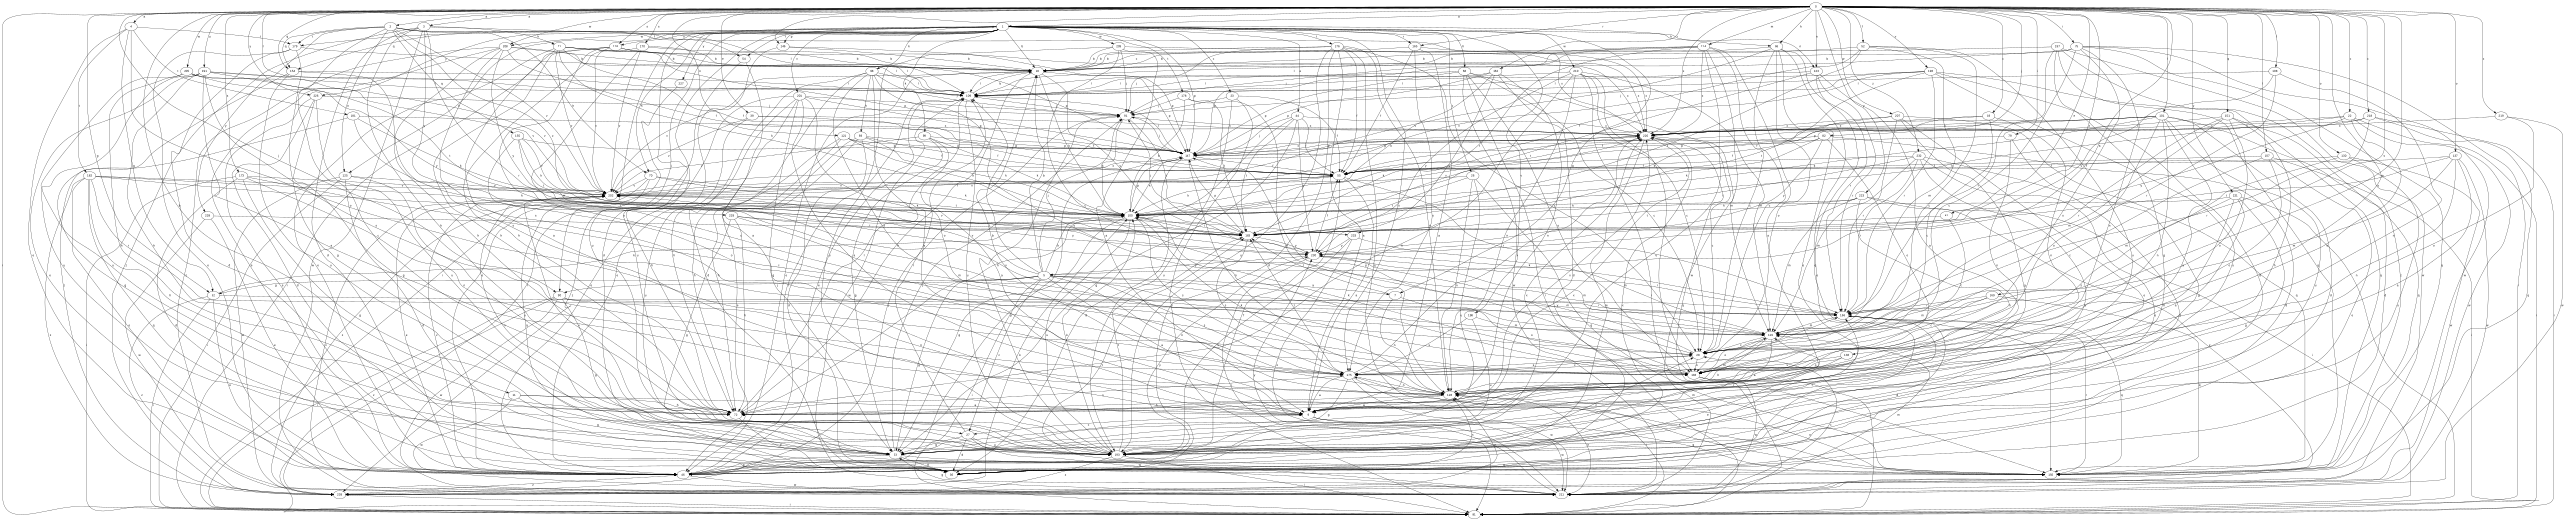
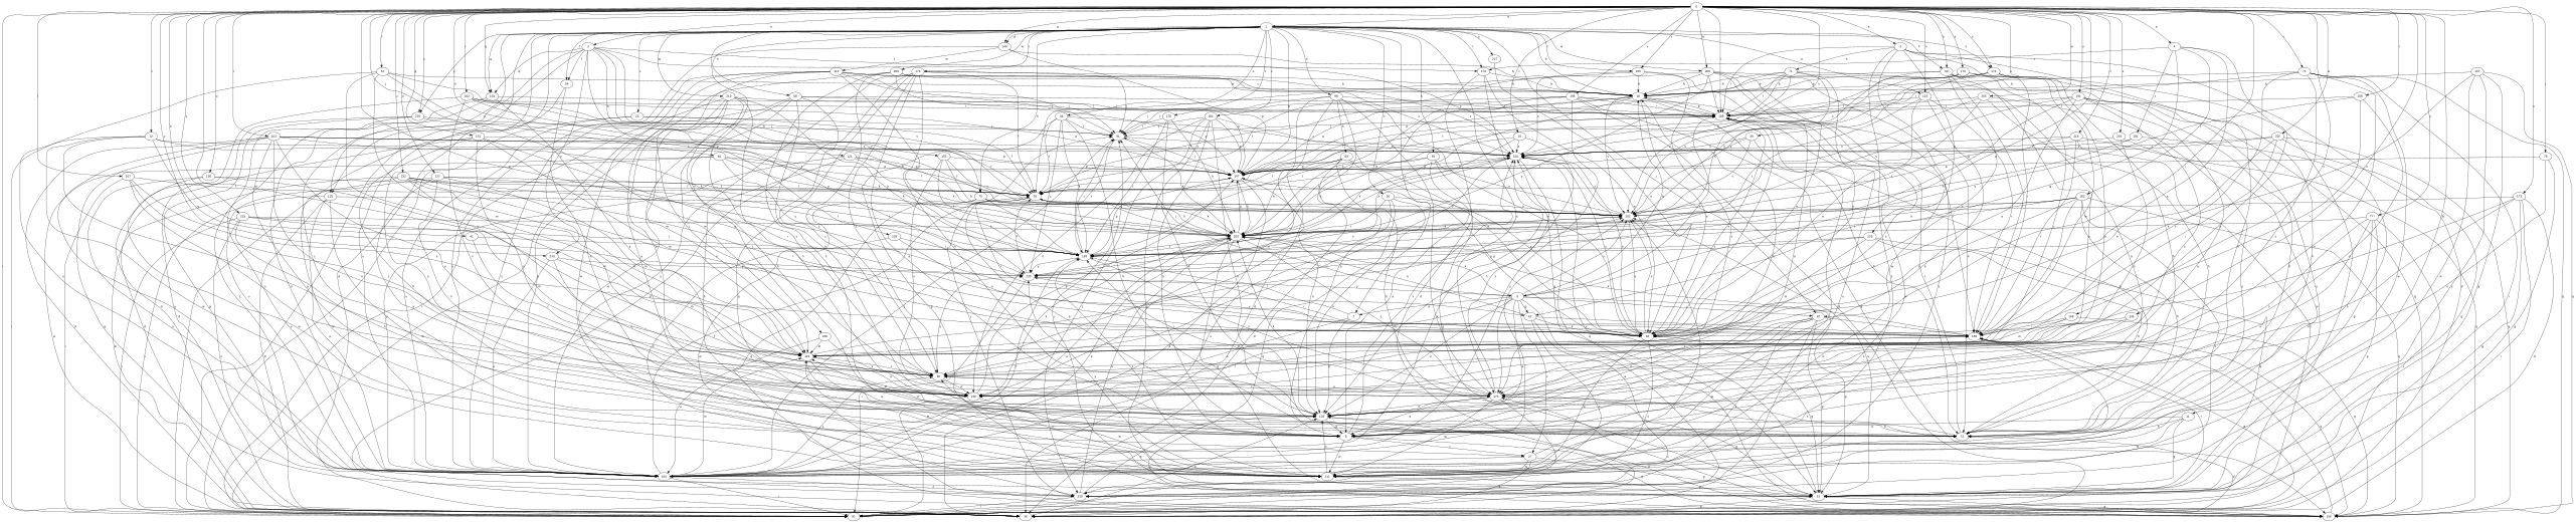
  strict digraph {
    fontname="Liberation Sans"
    node [fontname="Liberation Sans"]
    edge [fontname="Liberation Sans"]
    0
    1
    2
    3
    4
    5
    11
    19
    22
    39
    41
    52
    62
    66
    75
    79
    81
    82
    90
    101
    107
    108
    109
    114
    119
    121
    123
    130
    136
    137
    146
    151
    154
    162
    165
    169
    170
    173
    174
    191
    196
    205
    207
    208
    218
    219
    220
    221
    223
    226
    232
    233
    7
    18
    23
    26
    36
    44
    54
    68
    70
    98
    99
    125
    147
    175
    176
    178
    179
    193
    198
    201
    209
    210
    227
    27
    155
    202
    228
    71
    72
    166
    211
    229
    239
    46
    138
    181
    182
    9
    63
    91
    100
    128
    28
    230
    55
    183
    156
    69
    197
    0 -> 1 [label=a]
    0 -> 2 [label=a]
    0 -> 3 [label=a]
    0 -> 4 [label=a]
    0 -> 5 [label=a]
    0 -> 11 [label=b]
    0 -> 19 [label=c]
    0 -> 22 [label=c]
    0 -> 39 [label=e]
    0 -> 41 [label=e]
    0 -> 52 [label=f]
    0 -> 62 [label=g]
    0 -> 66 [label=h]
    0 -> 75 [label=i]
    0 -> 79 [label=i]
    0 -> 81 [label=i]
    0 -> 82 [label=j]
    0 -> 90 [label=j]
    0 -> 101 [label=l]
    0 -> 107 [label=l]
    0 -> 108 [label=l]
    0 -> 109 [label=l]
-   0 -> 114 [label=m]
+   146 -> 114 [label=m]
    0 -> 119 [label=m]
    0 -> 121 [label=n]
    0 -> 123 [label=n]
    0 -> 130 [label=o]
    0 -> 136 [label=o]
    0 -> 137 [label=o]
    0 -> 146 [label=p]
    0 -> 151 [label=q]
    0 -> 154 [label=q]
    0 -> 162 [label=r]
    0 -> 165 [label=r]
    0 -> 169 [label=s]
    0 -> 170 [label=s]
    0 -> 173 [label=s]
    0 -> 174 [label=s]
    0 -> 191 [label=u]
    0 -> 196 [label=v]
    0 -> 205 [label=w]
    0 -> 207 [label=w]
    0 -> 208 [label=w]
    0 -> 218 [label=x]
    0 -> 219 [label=x]
    0 -> 220 [label=x]
    0 -> 221 [label=y]
    0 -> 223 [label=y]
    0 -> 226 [label=y]
    0 -> 232 [label=z]
    0 -> 233 [label=z]
    1 -> 66 [label=h]
    1 -> 81 [label=i]
    1 -> 90 [label=j]
    1 -> 123 [label=n]
    1 -> 146 [label=p]
    1 -> 154 [label=q]
    1 -> 165 [label=r]
    1 -> 174 [label=s]
    1 -> 208 [label=w]
    1 -> 226 [label=y]
    1 -> 7 [label=a]
    1 -> 18 [label=b]
    1 -> 23 [label=c]
    1 -> 26 [label=c]
    1 -> 36 [label=d]
    1 -> 44 [label=e]
    1 -> 54 [label=f]
    1 -> 68 [label=h]
    1 -> 70 [label=h]
    1 -> 98 [label=k]
    1 -> 99 [label=k]
    1 -> 125 [label=n]
    1 -> 147 [label=p]
    1 -> 175 [label=s]
    1 -> 176 [label=t]
    1 -> 178 [label=t]
    1 -> 179 [label=t]
    1 -> 193 [label=u]
    1 -> 198 [label=v]
    1 -> 201 [label=v]
    1 -> 209 [label=w]
    1 -> 210 [label=w]
    1 -> 227 [label=y]
    2 -> 154 [label=q]
    2 -> 220 [label=x]
    2 -> 233 [label=z]
    2 -> 54 [label=f]
    2 -> 70 [label=h]
    2 -> 125 [label=n]
    2 -> 179 [label=t]
    2 -> 27 [label=c]
    2 -> 155 [label=q]
    2 -> 202 [label=v]
    2 -> 228 [label=y]
    3 -> 109 [label=l]
    3 -> 36 [label=d]
    3 -> 71 [label=h]
    3 -> 72 [label=h]
    3 -> 166 [label=r]
    3 -> 211 [label=w]
    3 -> 229 [label=y]
    3 -> 239 [label=z]
    4 -> 62 [label=g]
    4 -> 179 [label=t]
    4 -> 46 [label=e]
    4 -> 138 [label=o]
    4 -> 181 [label=t]
    4 -> 182 [label=t]
    5 -> 62 [label=g]
    5 -> 81 [label=i]
    5 -> 90 [label=j]
    5 -> 109 [label=l]
    5 -> 119 [label=m]
    5 -> 7 [label=a]
    5 -> 18 [label=b]
    5 -> 175 [label=s]
    5 -> 27 [label=c]
    5 -> 202 [label=v]
    5 -> 9 [label=a]
    5 -> 63 [label=g]
    5 -> 91 [label=j]
    5 -> 100 [label=k]
    5 -> 128 [label=n]
    11 -> 72 [label=h]
    11 -> 211 [label=w]
    11 -> 9 [label=a]
    11 -> 63 [label=g]
    19 -> 220 [label=x]
    19 -> 100 [label=k]
    19 -> 128 [label=n]
    19 -> 28 [label=c]
    22 -> 81 [label=i]
    22 -> 220 [label=x]
    22 -> 211 [label=w]
    22 -> 138 [label=o]
    22 -> 100 [label=k]
    22 -> 230 [label=y]
    39 -> 220 [label=x]
    39 -> 202 [label=v]
    39 -> 72 [label=h]
    39 -> 55 [label=f]
    41 -> 28 [label=c]
    41 -> 183 [label=t]
    52 -> 119 [label=m]
    52 -> 18 [label=b]
    52 -> 193 [label=u]
    52 -> 202 [label=v]
    52 -> 28 [label=c]
    52 -> 183 [label=t]
    62 -> 81 [label=i]
    62 -> 166 [label=r]
    62 -> 239 [label=z]
    62 -> 46 [label=e]
    62 -> 100 [label=k]
    66 -> 18 [label=b]
    66 -> 202 [label=v]
    66 -> 166 [label=r]
    66 -> 46 [label=e]
    66 -> 138 [label=o]
    66 -> 28 [label=c]
    66 -> 156 [label=q]
    75 -> 81 [label=i]
    75 -> 109 [label=l]
    75 -> 18 [label=b]
    75 -> 175 [label=s]
    75 -> 211 [label=w]
    75 -> 128 [label=n]
    75 -> 28 [label=c]
    75 -> 156 [label=q]
    79 -> 147 [label=p]
    79 -> 63 [label=g]
    79 -> 128 [label=n]
    82 -> 36 [label=d]
    82 -> 147 [label=p]
    82 -> 138 [label=o]
    82 -> 100 [label=k]
    82 -> 230 [label=y]
    82 -> 55 [label=f]
    90 -> 81 [label=i]
    90 -> 166 [label=r]
    90 -> 211 [label=w]
    90 -> 239 [label=z]
+   90 -> 9 [label=a]
    90 -> 63 [label=g]
    90 -> 128 [label=n]
    101 -> 220 [label=x]
    101 -> 36 [label=d]
    101 -> 147 [label=p]
    101 -> 193 [label=u]
    101 -> 138 [label=o]
    101 -> 9 [label=a]
    101 -> 100 [label=k]
    101 -> 128 [label=n]
    101 -> 55 [label=f]
    101 -> 156 [label=q]
    107 -> 81 [label=i]
    107 -> 46 [label=e]
    107 -> 138 [label=o]
    107 -> 28 [label=c]
    107 -> 55 [label=f]
    108 -> 109 [label=l]
    108 -> 166 [label=r]
    108 -> 128 [label=n]
    108 -> 230 [label=y]
    109 -> 18 [label=b]
    109 -> 193 [label=u]
    109 -> 211 [label=w]
    109 -> 46 [label=e]
    109 -> 91 [label=j]
    114 -> 220 [label=x]
    114 -> 18 [label=c]
    114 -> 147 [label=p]
    114 -> 193 [label=u]
    114 -> 211 [label=w]
    114 -> 9 [label=a]
    114 -> 91 [label=j]
    114 -> 28 [label=c]
    114 -> 183 [label=t]
    119 -> 202 [label=v]
    119 -> 72 [label=h]
    119 -> 138 [label=o]
    119 -> 9 [label=a]
    119 -> 28 [label=c]
    121 -> 147 [label=p]
    121 -> 193 [label=u]
    121 -> 72 [label=h]
    121 -> 100 [label=k]
    121 -> 55 [label=f]
    123 -> 109 [label=l]
    123 -> 166 [label=r]
    123 -> 46 [label=e]
    123 -> 9 [label=a]
    123 -> 183 [label=t]
    130 -> 119 [label=m]
    130 -> 193 [label=u]
    130 -> 211 [label=w]
    130 -> 55 [label=f]
    136 -> 175 [label=s]
    136 -> 46 [label=e]
    136 -> 138 [label=o]
    137 -> 119 [label=m]
    137 -> 211 [label=w]
    137 -> 9 [label=a]
    137 -> 128 [label=n]
    137 -> 55 [label=f]
    137 -> 183 [label=t]
    146 -> 18 [label=b]
    146 -> 147 [label=p]
    146 -> 193 [label=u]
    151 -> 119 [label=m]
    151 -> 220 [label=x]
    151 -> 36 [label=d]
    151 -> 72 [label=h]
    151 -> 166 [label=r]
    151 -> 138 [label=o]
    154 -> 109 [label=l]
    154 -> 175 [label=s]
    154 -> 193 [label=u]
    154 -> 239 [label=z]
    162 -> 109 [label=l]
    162 -> 36 [label=d]
    162 -> 147 [label=p]
    162 -> 100 [label=k]
    162 -> 128 [label=n]
    162 -> 230 [label=y]
    165 -> 220 [label=x]
    165 -> 18 [label=b]
    165 -> 175 [label=s]
    165 -> 9 [label=a]
    165 -> 55 [label=f]
    169 -> 119 [label=m]
    169 -> 166 [label=r]
    169 -> 28 [label=c]
    169 -> 156 [label=q]
    170 -> 119 [label=m]
    170 -> 18 [label=b]
    170 -> 147 [label=p]
    170 -> 202 [label=v]
    170 -> 72 [label=h]
    173 -> 81 [label=i]
    173 -> 36 [label=d]
    173 -> 202 [label=v]
    173 -> 63 [label=g]
    173 -> 128 [label=n]
    173 -> 28 [label=c]
    174 -> 81 [label=i]
    174 -> 220 [label=x]
    174 -> 18 [label=b]
    174 -> 202 [label=v]
    174 -> 72 [label=h]
    174 -> 138 [label=o]
    191 -> 109 [label=l]
    191 -> 175 [label=s]
    191 -> 193 [label=u]
    191 -> 202 [label=v]
    191 -> 72 [label=h]
    191 -> 46 [label=e]
    191 -> 9 [label=a]
    191 -> 230 [label=y]
    196 -> 109 [label=l]
    196 -> 36 [label=d]
    196 -> 193 [label=u]
    196 -> 166 [label=r]
    196 -> 91 [label=j]
    196 -> 55 [label=f]
    196 -> 183 [label=t]
    196 -> 156 [label=q]
    205 -> 109 [label=l]
    205 -> 193 [label=u]
    205 -> 202 [label=v]
    205 -> 72 [label=h]
    205 -> 183 [label=t]
    207 -> 220 [label=x]
    207 -> 166 [label=r]
    207 -> 46 [label=e]
    207 -> 63 [label=g]
    207 -> 55 [label=f]
    207 -> 156 [label=q]
    208 -> 109 [label=l]
    208 -> 18 [label=b]
    208 -> 175 [label=s]
    208 -> 72 [label=h]
    208 -> 239 [label=z]
    208 -> 46 [label=e]
    208 -> 230 [label=y]
    208 -> 55 [label=f]
    218 -> 81 [label=i]
    218 -> 220 [label=x]
    218 -> 147 [label=p]
    218 -> 166 [label=r]
    218 -> 156 [label=q]
    219 -> 220 [label=x]
    219 -> 211 [label=w]
    219 -> 138 [label=o]
    220 -> 147 [label=p]
    220 -> 46 [label=e]
    220 -> 100 [label=k]
    220 -> 28 [label=c]
    220 -> 156 [label=q]
    221 -> 81 [label=i]
    221 -> 175 [label=s]
    221 -> 72 [label=h]
    221 -> 9 [label=a]
    221 -> 63 [label=g]
    221 -> 100 [label=k]
    223 -> 81 [label=i]
    223 -> 119 [label=m]
    223 -> 72 [label=h]
    223 -> 239 [label=z]
    223 -> 100 [label=k]
    223 -> 183 [label=t]
    226 -> 36 [label=d]
    226 -> 193 [label=u]
    226 -> 46 [label=e]
    226 -> 63 [label=g]
    226 -> 91 [label=j]
    232 -> 119 [label=m]
    232 -> 36 [label=d]
    232 -> 193 [label=u]
    232 -> 166 [label=r]
    232 -> 46 [label=e]
    232 -> 55 [label=f]
    232 -> 183 [label=t]
    233 -> 119 [label=m]
    233 -> 193 [label=u]
-   233 -> 211 [label=o]
+   233 -> 138 [label=o]
    233 -> 230 [label=y]
    7 -> 138 [label=o]
    7 -> 128 [label=n]
    7 -> 183 [label=t]
    18 -> 109 [label=l]
    18 -> 147 [label=p]
    18 -> 202 [label=v]
    18 -> 72 [label=h]
    18 -> 46 [label=e]
    18 -> 100 [label=k]
    18 -> 230 [label=y]
    23 -> 81 [label=i]
    23 -> 193 [label=u]
    23 -> 91 [label=j]
    23 -> 55 [label=f]
    26 -> 193 [label=u]
    26 -> 202 [label=v]
    26 -> 128 [label=n]
    26 -> 183 [label=t]
    26 -> 156 [label=q]
    36 -> 128 [label=n]
    44 -> 220 [label=x]
    44 -> 72 [label=h]
    44 -> 63 [label=g]
-   44 -> 147 [label=j]
+   44 -> 91 [label=j]
    44 -> 230 [label=y]
    44 -> 55 [label=f]
    44 -> 183 [label=t]
    54 -> 81 [label=i]
    54 -> 9 [label=a]
    68 -> 81 [label=i]
    68 -> 109 [label=l]
    68 -> 119 [label=m]
    68 -> 147 [label=p]
    68 -> 211 [label=w]
    68 -> 138 [label=o]
    68 -> 28 [label=c]
    70 -> 202 [label=v]
    70 -> 239 [label=z]
    70 -> 100 [label=k]
    70 -> 183 [label=t]
    70 -> 156 [label=q]
    98 -> 109 [label=l]
    98 -> 36 [label=d]
    98 -> 175 [label=s]
    98 -> 46 [label=e]
    98 -> 138 [label=o]
    98 -> 9 [label=a]
    98 -> 91 [label=j]
    98 -> 69 [label=h]
    99 -> 147 [label=p]
    99 -> 202 [label=v]
    99 -> 9 [label=a]
    99 -> 63 [label=g]
    99 -> 100 [label=k]
    125 -> 81 [label=i]
    125 -> 36 [label=d]
    125 -> 193 [label=u]
    125 -> 202 [label=v]
    125 -> 211 [label=w]
    147 -> 109 [label=l]
    147 -> 220 [label=x]
    147 -> 36 [label=d]
    147 -> 91 [label=j]
    147 -> 100 [label=k]
    147 -> 128 [label=n]
    147 -> 55 [label=f]
    175 -> 81 [label=i]
    175 -> 220 [label=x]
    175 -> 211 [label=w]
    175 -> 9 [label=a]
    175 -> 63 [label=g]
    175 -> 128 [label=n]
    175 -> 28 [label=c]
    175 -> 183 [label=t]
    176 -> 18 [label=b]
    176 -> 36 [label=d]
    176 -> 193 [label=u]
    176 -> 9 [label=a]
    176 -> 91 [label=j]
    176 -> 128 [label=n]
    176 -> 28 [label=c]
    176 -> 55 [label=f]
    176 -> 156 [label=q]
    178 -> 91 [label=j]
    178 -> 100 [label=k]
    178 -> 128 [label=n]
    178 -> 183 [label=t]
    179 -> 18 [label=b]
    179 -> 36 [label=d]
    179 -> 46 [label=e]
    179 -> 63 [label=g]
    193 -> 81 [label=i]
    193 -> 119 [label=m]
    193 -> 220 [label=x]
    193 -> 202 [label=v]
    193 -> 166 [label=r]
    193 -> 239 [label=z]
    193 -> 91 [label=j]
    193 -> 100 [label=k]
    193 -> 28 [label=c]
    193 -> 55 [label=f]
    193 -> 183 [label=t]
    198 -> 119 [label=m]
    198 -> 175 [label=s]
    198 -> 193 [label=u]
    201 -> 147 [label=p]
    201 -> 72 [label=h]
    201 -> 239 [label=z]
    201 -> 46 [label=e]
    201 -> 138 [label=o]
    201 -> 9 [label=a]
    201 -> 63 [label=g]
    201 -> 91 [label=j]
    209 -> 220 [label=x]
    209 -> 18 [label=b]
    209 -> 193 [label=u]
    209 -> 9 [label=a]
    209 -> 91 [label=j]
    209 -> 28 [label=c]
    210 -> 81 [label=i]
    210 -> 109 [label=l]
    210 -> 119 [label=m]
    210 -> 72 [label=h]
    210 -> 138 [label=o]
    210 -> 128 [label=n]
    210 -> 28 [label=c]
    210 -> 230 [label=y]
    227 -> 46 [label=e]
    27 -> 109 [label=l]
    27 -> 36 [label=d]
    27 -> 193 [label=u]
    27 -> 211 [label=w]
    27 -> 63 [label=g]
    155 -> 147 [label=p]
    155 -> 202 [label=v]
    155 -> 138 [label=o]
    155 -> 100 [label=k]
    155 -> 183 [label=t]
    202 -> 220 [label=x]
    202 -> 46 [label=e]
    202 -> 100 [label=k]
    202 -> 55 [label=f]
    228 -> 211 [label=w]
    228 -> 46 [label=e]
    228 -> 183 [label=t]
    71 -> 109 [label=l]
    71 -> 18 [label=b]
    71 -> 147 [label=p]
    71 -> 202 [label=v]
    71 -> 46 [label=e]
    71 -> 9 [label=a]
    71 -> 100 [label=k]
    71 -> 55 [label=f]
    72 -> 109 [label=l]
    72 -> 36 [label=d]
    72 -> 175 [label=s]
    166 -> 119 [label=m]
    166 -> 36 [label=d]
    166 -> 100 [label=k]
    166 -> 156 [label=q]
    211 -> 119 [label=m]
    211 -> 202 [label=v]
    211 -> 63 [label=g]
    211 -> 128 [label=n]
    211 -> 28 [label=c]
    211 -> 230 [label=y]
    211 -> 183 [label=t]
    229 -> 119 [label=m]
    229 -> 72 [label=h]
    229 -> 63 [label=g]
    229 -> 230 [label=y]
    229 -> 183 [label=t]
    239 -> 81 [label=i]
    239 -> 91 [label=j]
    239 -> 100 [label=k]
    239 -> 128 [label=n]
    46 -> 109 [label=l]
    46 -> 220 [label=x]
    46 -> 147 [label=p]
    46 -> 202 [label=v]
    46 -> 211 [label=w]
    46 -> 239 [label=z]
-   63 -> 46 [label=g]
+   46 -> 63 [label=g]
    46 -> 230 [label=y]
    138 -> 81 [label=i]
    138 -> 147 [label=p]
    138 -> 166 [label=r]
    138 -> 211 [label=w]
    138 -> 100 [label=k]
    181 -> 220 [label=x]
    181 -> 63 [label=g]
    181 -> 100 [label=k]
-   181 -> 28 [label=c]
+   232 -> 28 [label=c]
    182 -> 202 [label=v]
    182 -> 72 [label=h]
    182 -> 166 [label=r]
    182 -> 239 [label=z]
    182 -> 46 [label=e]
    182 -> 100 [label=k]
    182 -> 183 [label=t]
    182 -> 156 [label=q]
    9 -> 220 [label=x]
    9 -> 27 [label=c]
    9 -> 211 [label=w]
    9 -> 156 [label=q]
    63 -> 220 [label=x]
    63 -> 36 [label=d]
    63 -> 202 [label=v]
    63 -> 166 [label=r]
    63 -> 91 [label=j]
    63 -> 156 [label=q]
    91 -> 220 [label=x]
    91 -> 100 [label=k]
    91 -> 183 [label=t]
    100 -> 220 [label=x]
    100 -> 147 [label=p]
    100 -> 175 [label=s]
    100 -> 193 [label=u]
    100 -> 63 [label=g]
    100 -> 183 [label=t]
    128 -> 119 [label=m]
    128 -> 18 [label=b]
    128 -> 72 [label=h]
    128 -> 9 [label=a]
    128 -> 100 [label=k]
    28 -> 175 [label=s]
    28 -> 138 [label=o]
    28 -> 230 [label=y]
    230 -> 5 [label=y]
    230 -> 81 [label=i]
-   230 -> 119 [label=m]
    230 -> 166 [label=r]
    230 -> 55 [label=f]
    55 -> 202 [label=v]
    55 -> 166 [label=r]
    55 -> 9 [label=a]
    55 -> 100 [label=k]
    183 -> 147 [label=p]
    183 -> 175 [label=s]
    183 -> 202 [label=v]
    183 -> 91 [label=j]
    183 -> 230 [label=y]
    156 -> 175 [label=s]
    156 -> 166 [label=r]
    156 -> 128 [label=n]
    69 -> 36 [label=d]
    69 -> 147 [label=p]
    69 -> 72 [label=h]
    69 -> 46 [label=e]
    69 -> 100 [label=k]
    69 -> 55 [label=f]
    197 -> 18 [label=b]
    197 -> 166 [label=r]
    197 -> 211 [label=w]
    197 -> 239 [label=z]
    197 -> 63 [label=g]
    197 -> 156 [label=q]
  }
